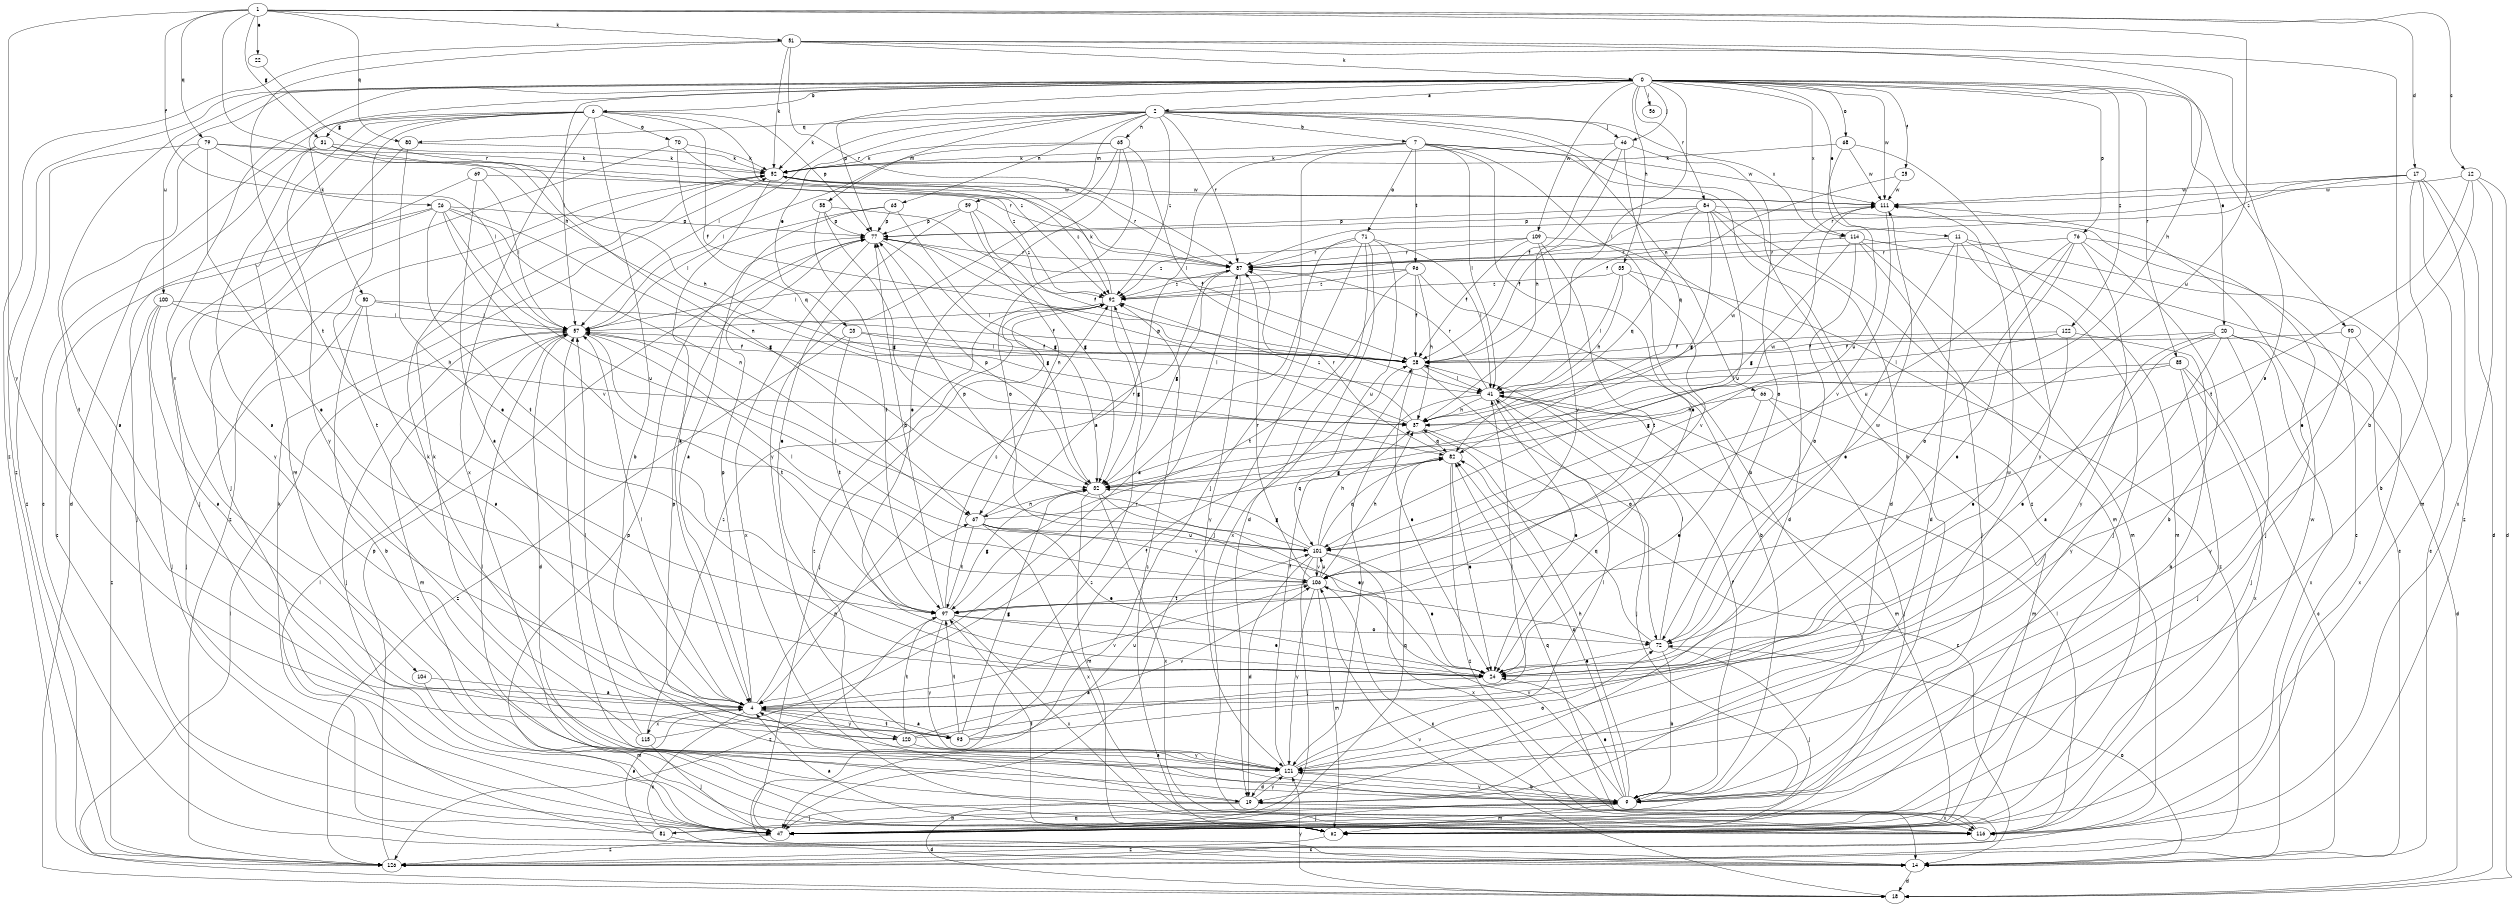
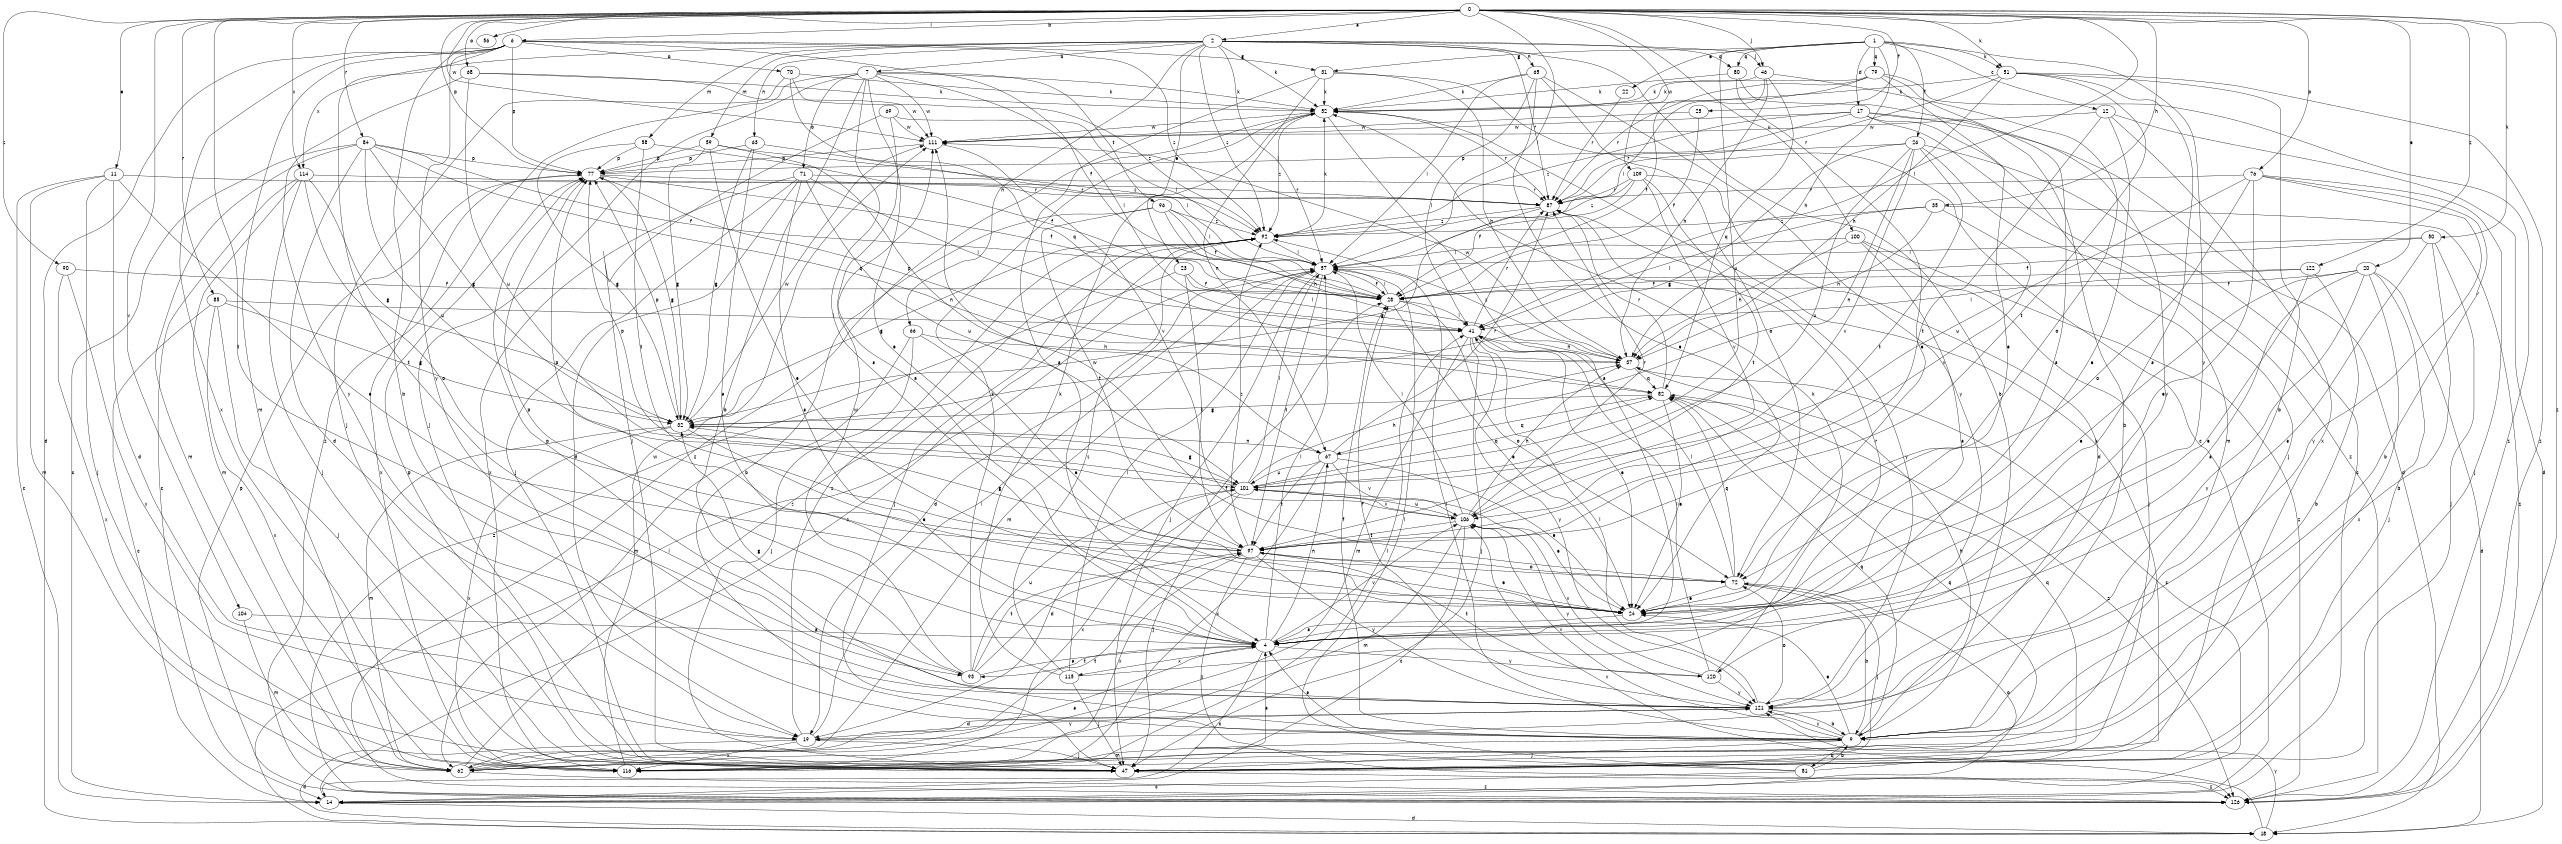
  strict digraph {
    fontname=Lato
    node [fontname=Lato]
    edge [fontname=Lato]
    0
    2
    6
    20
    n5 [label=11]
    25
    35
    41
    46
    50
    51
    56
    57
    68
    76
    77
    84
    85
    90
    n20 [label=93]
    100
    104
    109
    111
    114
    122
    126
    80
    7
    9
    23
    52
    58
    59
    63
    65
    66
    87
    92
    31
    18
    28
    62
    70
    116
    121
    4
    24
    47
    14
    19
    37
    106
    82
    72
    97
    101
    32
    1
    12
    17
    22
    26
    79
    120
    67
    71
    96
    81
    69
    115
    0 -> 2 [label=a]
    0 -> 6 [label=b]
    0 -> 20 [label=e]
    0 -> n5 [label=e]
    0 -> 25 [label=f]
    0 -> 35 [label=h]
    0 -> 41 [label=i]
    0 -> 46 [label=j]
    0 -> 50 [label=k]
-   51 -> 0 [label=k]
+   0 -> 51 [label=k]
    0 -> 56 [label=l]
    0 -> 57 [label=l]
    0 -> 68 [label=o]
    0 -> 76 [label=p]
    0 -> 77 [label=p]
    0 -> 84 [label=r]
    0 -> 85 [label=r]
    0 -> 90 [label=s]
    0 -> n20 [label=t]
    0 -> 100 [label=u]
    0 -> 104 [label=v]
    0 -> 109 [label=w]
    0 -> 111 [label=w]
    0 -> 114 [label=x]
    0 -> 122 [label=z]
    0 -> 126 [label=z]
    2 -> 46 [label=j]
    2 -> 57 [label=l]
    2 -> 114 [label=x]
    2 -> 80 [label=q]
    2 -> 7 [label=b]
    2 -> 9 [label=b]
    2 -> 23 [label=e]
    2 -> 52 [label=k]
    2 -> 58 [label=m]
    2 -> 59 [label=m]
    2 -> 63 [label=n]
    2 -> 65 [label=n]
    2 -> 66 [label=n]
    2 -> 87 [label=r]
    2 -> 92 [label=s]
    6 -> 77 [label=p]
    6 -> n20 [label=t]
    6 -> 9 [label=b]
    6 -> 92 [label=s]
    6 -> 31 [label=g]
    6 -> 18 [label=d]
    6 -> 28 [label=f]
    6 -> 62 [label=m]
    6 -> 70 [label=o]
    6 -> 116 [label=x]
    6 -> 121 [label=y]
    20 -> 18 [label=d]
    20 -> 28 [label=f]
    20 -> 116 [label=x]
    20 -> 121 [label=y]
    20 -> 4 [label=a]
    20 -> 24 [label=e]
    20 -> 47 [label=j]
    n5 -> 87 [label=r]
    n5 -> 62 [label=m]
    n5 -> 24 [label=e]
    n5 -> 47 [label=j]
    n5 -> 14 [label=c]
    n5 -> 19 [label=d]
    25 -> 111 [label=w]
    25 -> 28 [label=f]
    35 -> 41 [label=i]
    35 -> 126 [label=z]
    35 -> 92 [label=s]
    35 -> 37 [label=h]
    35 -> 106 [label=v]
    41 -> 87 [label=r]
    41 -> 62 [label=m]
    41 -> 121 [label=y]
    41 -> 24 [label=e]
    41 -> 47 [label=j]
    41 -> 37 [label=h]
    46 -> 52 [label=k]
    46 -> 28 [label=f]
    46 -> 37 [label=h]
    46 -> 82 [label=q]
    46 -> 72 [label=o]
    50 -> 57 [label=l]
    50 -> 9 [label=b]
    50 -> 28 [label=f]
    50 -> 4 [label=a]
    50 -> 47 [label=j]
    51 -> 126 [label=z]
    51 -> 9 [label=b]
    51 -> 52 [label=k]
    51 -> 87 [label=r]
    51 -> 4 [label=a]
    51 -> 37 [label=h]
    51 -> 97 [label=t]
    57 -> 28 [label=f]
    57 -> 62 [label=m]
    57 -> 47 [label=j]
    57 -> 19 [label=d]
    57 -> 97 [label=t]
    68 -> 111 [label=w]
    68 -> 52 [label=k]
    68 -> 121 [label=y]
    68 -> 101 [label=u]
    76 -> 9 [label=b]
    76 -> 87 [label=r]
    76 -> 121 [label=y]
    76 -> 24 [label=e]
    76 -> 47 [label=j]
    76 -> 72 [label=o]
    76 -> 101 [label=u]
    77 -> 87 [label=r]
    77 -> 28 [label=f]
    77 -> 116 [label=x]
    77 -> 32 [label=g]
    84 -> 77 [label=p]
    84 -> 28 [label=f]
    84 -> 62 [label=m]
    84 -> 14 [label=c]
    84 -> 19 [label=d]
    84 -> 82 [label=q]
    84 -> 101 [label=u]
    84 -> 32 [label=g]
    85 -> 41 [label=i]
    85 -> 116 [label=x]
    85 -> 47 [label=j]
    85 -> 14 [label=c]
    85 -> 32 [label=g]
    90 -> 28 [label=f]
    90 -> 116 [label=x]
-   90 -> 121 [label=y]
+   90 -> 19 [label=y]
    n20 -> 111 [label=w]
+   n20 -> 52 [label=k]
    n20 -> 28 [label=f]
    n20 -> 4 [label=a]
    n20 -> 97 [label=t]
    n20 -> 101 [label=u]
    n20 -> 32 [label=g]
    100 -> 57 [label=l]
    100 -> 126 [label=z]
    100 -> 4 [label=a]
    100 -> 47 [label=j]
    100 -> 37 [label=h]
    104 -> 62 [label=m]
    104 -> 4 [label=a]
    109 -> 87 [label=r]
    109 -> 92 [label=s]
    109 -> 28 [label=f]
    109 -> 19 [label=d]
    109 -> 106 [label=v]
    109 -> 97 [label=t]
    111 -> 77 [label=p]
    111 -> 106 [label=v]
    114 -> 87 [label=r]
    114 -> 62 [label=m]
    114 -> 47 [label=j]
    114 -> 14 [label=c]
    114 -> 72 [label=o]
    114 -> 32 [label=g]
    122 -> 41 [label=i]
    122 -> 9 [label=b]
    122 -> 28 [label=f]
    122 -> 24 [label=e]
    126 -> 77 [label=p]
    80 -> 52 [label=k]
    80 -> 121 [label=y]
    80 -> 24 [label=e]
    7 -> 41 [label=i]
    7 -> 111 [label=w]
    7 -> 126 [label=z]
    7 -> 9 [label=b]
    7 -> 52 [label=k]
    7 -> 4 [label=a]
    7 -> 24 [label=e]
    7 -> 47 [label=j]
    7 -> 71 [label=o]
    7 -> 96 [label=t]
    9 -> 57 [label=l]
    9 -> 28 [label=f]
    9 -> 62 [label=m]
    9 -> 121 [label=y]
    9 -> 4 [label=a]
    9 -> 24 [label=e]
    9 -> 47 [label=j]
    9 -> 37 [label=h]
    9 -> 106 [label=v]
    9 -> 82 [label=q]
    9 -> 81 [label=q]
    23 -> 41 [label=i]
    23 -> 126 [label=z]
    23 -> 28 [label=f]
    23 -> 97 [label=t]
    52 -> 111 [label=w]
    52 -> 126 [label=z]
    52 -> 87 [label=r]
    52 -> 92 [label=s]
    52 -> 4 [label=a]
    58 -> 77 [label=p]
    58 -> 28 [label=f]
    58 -> 97 [label=t]
    58 -> 32 [label=g]
    59 -> 77 [label=p]
    59 -> 92 [label=s]
    59 -> 24 [label=e]
    59 -> 32 [label=g]
    59 -> 67 [label=n]
    63 -> 57 [label=l]
    63 -> 77 [label=p]
    63 -> 4 [label=a]
    63 -> 32 [label=g]
    65 -> 41 [label=i]
    65 -> 57 [label=l]
    65 -> 52 [label=k]
    65 -> 121 [label=y]
    65 -> 24 [label=e]
    65 -> 72 [label=o]
    66 -> 62 [label=m]
    66 -> 24 [label=e]
    66 -> 47 [label=j]
    66 -> 37 [label=h]
    87 -> 92 [label=s]
    87 -> 121 [label=y]
    87 -> 32 [label=g]
    92 -> 57 [label=l]
    92 -> 52 [label=k]
    92 -> 47 [label=j]
    92 -> 32 [label=g]
    31 -> 52 [label=k]
    31 -> 4 [label=a]
    31 -> 14 [label=c]
    31 -> 37 [label=h]
    31 -> 67 [label=n]
    18 -> 57 [label=l]
    18 -> 121 [label=y]
    18 -> 106 [label=v]
    28 -> 41 [label=i]
    28 -> 57 [label=l]
    28 -> 24 [label=e]
    28 -> 72 [label=o]
    62 -> 126 [label=z]
    62 -> 92 [label=s]
    62 -> 4 [label=a]
    62 -> 97 [label=t]
    70 -> 52 [label=k]
    70 -> 92 [label=s]
    70 -> 47 [label=j]
    70 -> 82 [label=q]
    116 -> 41 [label=i]
    116 -> 111 [label=w]
    116 -> 82 [label=q]
    121 -> 41 [label=i]
    121 -> 77 [label=p]
    121 -> 9 [label=b]
    121 -> 28 [label=f]
    121 -> 19 [label=d]
    121 -> 72 [label=o]
    4 -> 57 [label=l]
    4 -> 77 [label=p]
    4 -> n20 [label=t]
    4 -> 14 [label=c]
    4 -> 106 [label=v]
    4 -> 120 [label=y]
    4 -> 67 [label=n]
    4 -> 115 [label=x]
    24 -> 4 [label=a]
    47 -> 77 [label=p]
    47 -> 126 [label=z]
    47 -> 82 [label=q]
    14 -> 92 [label=s]
    14 -> 18 [label=d]
    14 -> 72 [label=o]
    19 -> 57 [label=l]
    19 -> 92 [label=s]
    19 -> 18 [label=d]
    19 -> 116 [label=x]
    19 -> 121 [label=y]
    19 -> 47 [label=j]
    37 -> 77 [label=p]
    37 -> 111 [label=w]
    37 -> 92 [label=s]
    37 -> 14 [label=c]
    37 -> 82 [label=q]
    106 -> 57 [label=l]
    106 -> 87 [label=r]
    106 -> 62 [label=m]
    106 -> 121 [label=y]
    106 -> 14 [label=c]
    106 -> 37 [label=h]
    106 -> 97 [label=t]
    106 -> 101 [label=u]
    82 -> 126 [label=z]
    82 -> 87 [label=r]
    82 -> 24 [label=e]
    82 -> 32 [label=g]
    72 -> 41 [label=i]
    72 -> 111 [label=w]
    72 -> 9 [label=b]
    72 -> 24 [label=e]
    72 -> 47 [label=j]
    72 -> 82 [label=q]
    97 -> 77 [label=p]
    97 -> 126 [label=z]
    97 -> 92 [label=s]
    97 -> 116 [label=x]
    97 -> 121 [label=y]
    97 -> 24 [label=e]
    97 -> 72 [label=o]
    97 -> 32 [label=g]
    101 -> 57 [label=l]
    101 -> 77 [label=p]
    101 -> 116 [label=x]
    101 -> 24 [label=e]
    101 -> 47 [label=j]
    101 -> 19 [label=d]
    101 -> 37 [label=h]
    101 -> 106 [label=v]
    101 -> 82 [label=q]
    101 -> 32 [label=g]
    32 -> 77 [label=p]
    32 -> 111 [label=w]
    32 -> 62 [label=m]
    32 -> 116 [label=x]
    32 -> 24 [label=e]
    32 -> 67 [label=n]
    1 -> 51 [label=k]
    1 -> 80 [label=q]
    1 -> 31 [label=g]
    1 -> 37 [label=h]
    1 -> 101 [label=u]
    1 -> 12 [label=c]
    1 -> 17 [label=d]
    1 -> 22 [label=e]
    1 -> 26 [label=f]
    1 -> 79 [label=q]
    1 -> 120 [label=y]
    12 -> 111 [label=w]
    12 -> 18 [label=d]
    12 -> 116 [label=x]
    12 -> 24 [label=e]
    12 -> 97 [label=t]
    17 -> 111 [label=w]
    17 -> 126 [label=z]
    17 -> 9 [label=b]
    17 -> 87 [label=r]
    17 -> 92 [label=s]
    17 -> 18 [label=d]
    17 -> 62 [label=m]
    22 -> 87 [label=r]
    26 -> 77 [label=p]
    26 -> 47 [label=j]
    26 -> 14 [label=c]
    26 -> 106 [label=v]
    26 -> 97 [label=t]
    26 -> 101 [label=u]
    26 -> 32 [label=g]
    26 -> 67 [label=n]
    79 -> 57 [label=l]
    79 -> 126 [label=z]
    79 -> 52 [label=k]
    79 -> 87 [label=r]
    79 -> 4 [label=a]
    79 -> 24 [label=e]
    120 -> 41 [label=i]
    120 -> 52 [label=k]
    120 -> 121 [label=y]
    120 -> 106 [label=v]
    120 -> 97 [label=t]
    67 -> 87 [label=r]
    67 -> 116 [label=x]
    67 -> 24 [label=e]
    67 -> 106 [label=v]
    67 -> 82 [label=q]
    67 -> 97 [label=t]
    67 -> 101 [label=u]
    71 -> 41 [label=i]
    71 -> 87 [label=r]
    71 -> 116 [label=x]
    71 -> 4 [label=a]
    71 -> 47 [label=j]
    71 -> 19 [label=d]
    71 -> 101 [label=u]
    96 -> 57 [label=l]
    96 -> 9 [label=b]
    96 -> 92 [label=s]
    96 -> 28 [label=f]
    96 -> 37 [label=h]
    96 -> 97 [label=t]
    81 -> 57 [label=l]
    81 -> 9 [label=b]
    81 -> 52 [label=k]
    81 -> 4 [label=a]
    81 -> 14 [label=c]
    69 -> 57 [label=l]
    69 -> 111 [label=w]
    69 -> 4 [label=a]
    69 -> 47 [label=j]
    115 -> 57 [label=l]
    115 -> 52 [label=k]
    115 -> 87 [label=r]
    115 -> 92 [label=s]
    115 -> 47 [label=j]
  }
